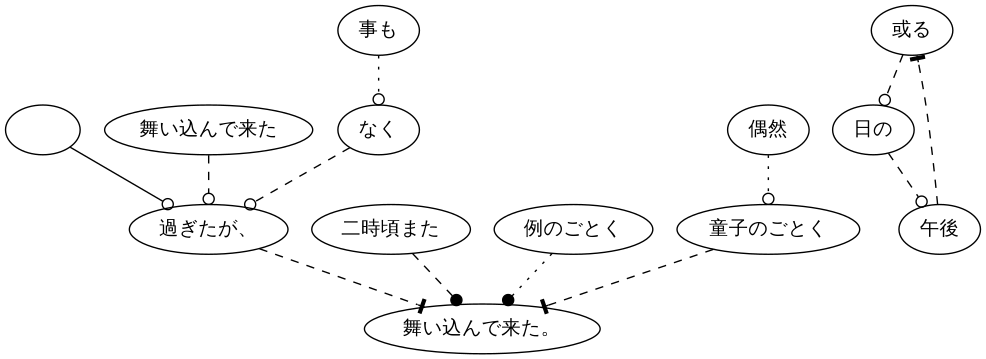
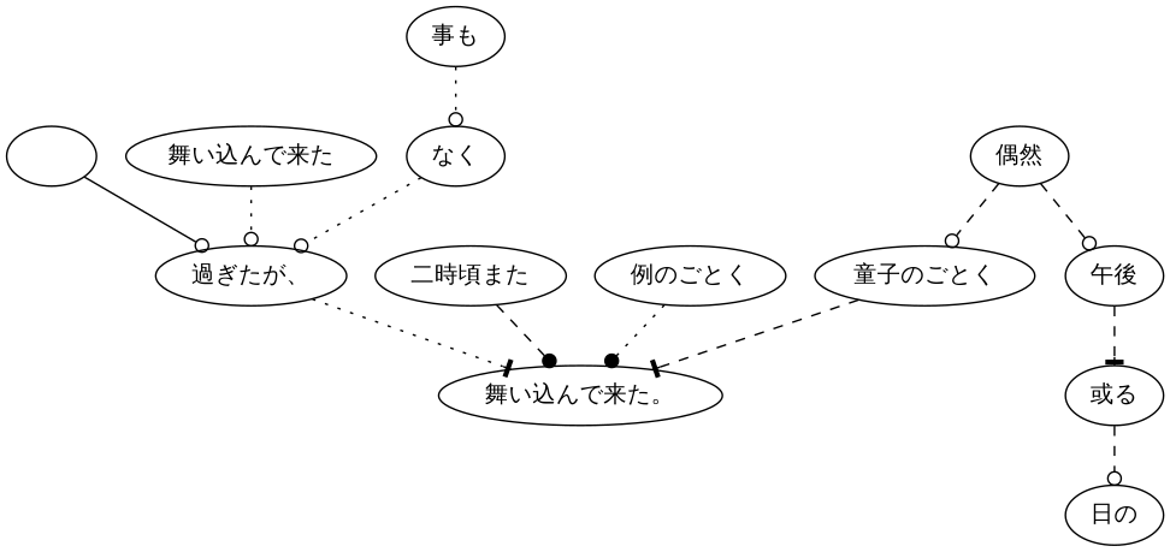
  digraph {
    fontname="IBM Plex Sans"
    node [fontname="IBM Plex Sans"]
    edge [arrowhead=odot fontname="IBM Plex Sans" style=dashed]
    n1 [label="　"]
    n2 [label="過ぎたが、"]
    n3 [label="舞い込んで来た。"]
    n4 [label="舞い込んで来た"]
    n5 [label="事も"]
    n6 [label="なく"]
    n7 [label="或る"]
    n8 [label="日の"]
    n9 [label="午後"]
    n10 [label="二時頃また"]
    n11 [label="例のごとく"]
    n12 [label="偶然"]
    n13 [label="童子のごとく"]
    n1 -> n2 [style=solid]
-   n2 -> n3 [arrowhead=tee]
-   n4 -> n2
+   n2 -> n3 [arrowhead=tee style=dotted]
+   n4 -> n2 [style=dotted]
    n5 -> n6 [style=dotted]
-   n6 -> n2
+   n6 -> n2 [style=dotted]
    n7 -> n8
-   n8 -> n9
+   n12 -> n9
    n9 -> n7 [arrowhead=tee]
    n10 -> n3 [arrowhead=dot]
    n11 -> n3 [arrowhead=dot style=dotted]
-   n12 -> n13 [style=dotted]
+   n12 -> n13
    n13 -> n3 [arrowhead=tee]
  }
